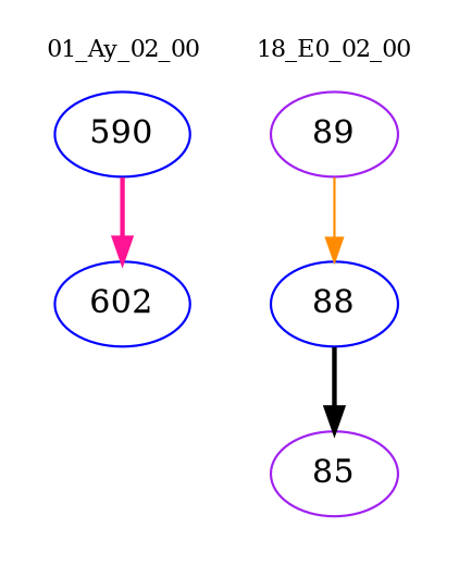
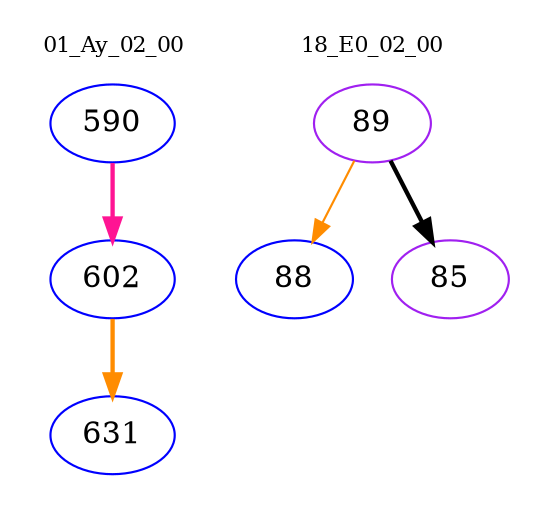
  digraph {
    node [color=blue]
    edge [color=darkorange style=bold]
    n1 [label=602]
+   n2 [label=631]
    n3 [label=590]
    n4 [label=88]
    n5 [color=purple label=89]
    n6 [color=purple label=85]
    subgraph cluster_1 {
      color=white
      fontsize=10
      label="01_Ay_02_00"
      n1
+     n2
      n3
    }
    subgraph cluster_2 {
      color=white
      fontsize=10
      label="18_E0_02_00"
      n4
      n5
      n6
    }
+   n1 -> n2
    n3 -> n1 [color=deeppink]
-   n4 -> n6 [color=black]
+   n5 -> n6 [color=black]
    n5 -> n4 [style=solid]
  }
